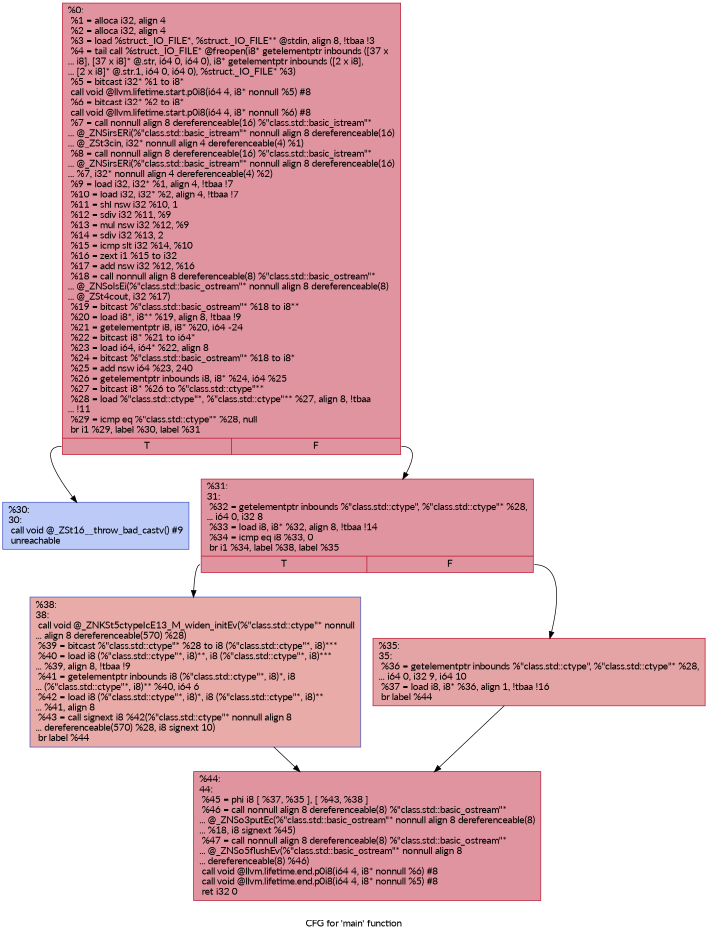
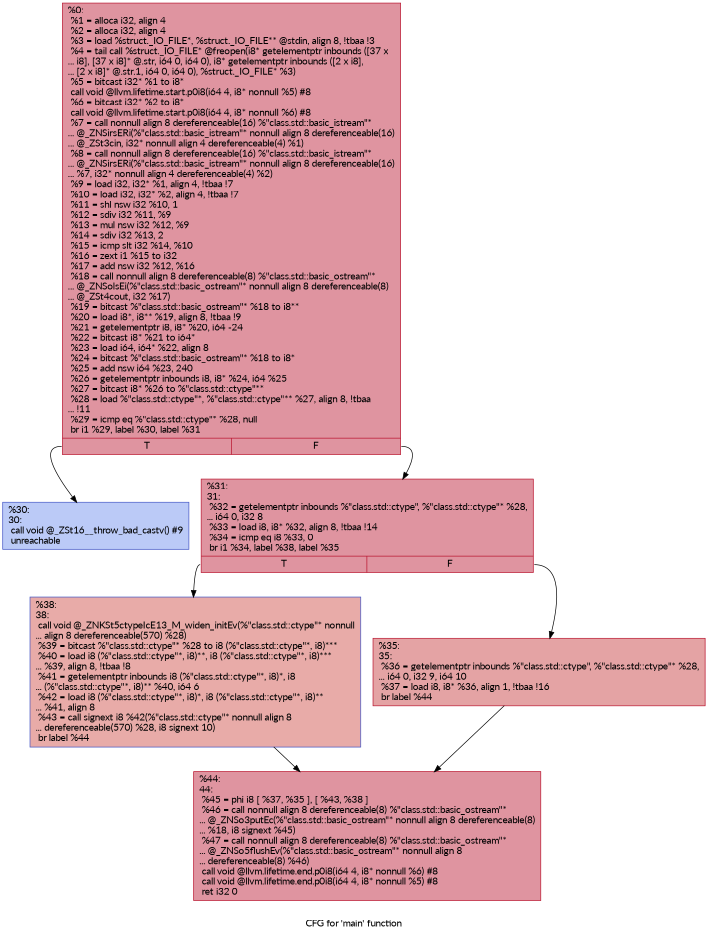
  digraph {
    label="CFG for 'main' function"
    fontname=Lato
    node [color="#b70d28ff" fillcolor="#b70d2870" shape=record style=filled fontname=Lato]
    edge [fontname=Lato]
    n1 [label="{%0:\l  %1 = alloca i32, align 4\l  %2 = alloca i32, align 4\l  %3 = load %struct._IO_FILE*, %struct._IO_FILE** @stdin, align 8, !tbaa !3\l  %4 = tail call %struct._IO_FILE* @freopen(i8* getelementptr inbounds ([37 x\l... i8], [37 x i8]* @.str, i64 0, i64 0), i8* getelementptr inbounds ([2 x i8],\l... [2 x i8]* @.str.1, i64 0, i64 0), %struct._IO_FILE* %3)\l  %5 = bitcast i32* %1 to i8*\l  call void @llvm.lifetime.start.p0i8(i64 4, i8* nonnull %5) #8\l  %6 = bitcast i32* %2 to i8*\l  call void @llvm.lifetime.start.p0i8(i64 4, i8* nonnull %6) #8\l  %7 = call nonnull align 8 dereferenceable(16) %\"class.std::basic_istream\"*\l... @_ZNSirsERi(%\"class.std::basic_istream\"* nonnull align 8 dereferenceable(16)\l... @_ZSt3cin, i32* nonnull align 4 dereferenceable(4) %1)\l  %8 = call nonnull align 8 dereferenceable(16) %\"class.std::basic_istream\"*\l... @_ZNSirsERi(%\"class.std::basic_istream\"* nonnull align 8 dereferenceable(16)\l... %7, i32* nonnull align 4 dereferenceable(4) %2)\l  %9 = load i32, i32* %1, align 4, !tbaa !7\l  %10 = load i32, i32* %2, align 4, !tbaa !7\l  %11 = shl nsw i32 %10, 1\l  %12 = sdiv i32 %11, %9\l  %13 = mul nsw i32 %12, %9\l  %14 = sdiv i32 %13, 2\l  %15 = icmp slt i32 %14, %10\l  %16 = zext i1 %15 to i32\l  %17 = add nsw i32 %12, %16\l  %18 = call nonnull align 8 dereferenceable(8) %\"class.std::basic_ostream\"*\l... @_ZNSolsEi(%\"class.std::basic_ostream\"* nonnull align 8 dereferenceable(8)\l... @_ZSt4cout, i32 %17)\l  %19 = bitcast %\"class.std::basic_ostream\"* %18 to i8**\l  %20 = load i8*, i8** %19, align 8, !tbaa !9\l  %21 = getelementptr i8, i8* %20, i64 -24\l  %22 = bitcast i8* %21 to i64*\l  %23 = load i64, i64* %22, align 8\l  %24 = bitcast %\"class.std::basic_ostream\"* %18 to i8*\l  %25 = add nsw i64 %23, 240\l  %26 = getelementptr inbounds i8, i8* %24, i64 %25\l  %27 = bitcast i8* %26 to %\"class.std::ctype\"**\l  %28 = load %\"class.std::ctype\"*, %\"class.std::ctype\"** %27, align 8, !tbaa\l... !11\l  %29 = icmp eq %\"class.std::ctype\"* %28, null\l  br i1 %29, label %30, label %31\l|{<s0>T|<s1>F}}"]
    n2 [color="#3d50c3ff" fillcolor="#6687ed70" label="{%30:\l30:                                               \l  call void @_ZSt16__throw_bad_castv() #9\l  unreachable\l}"]
    n3 [label="{%31:\l31:                                               \l  %32 = getelementptr inbounds %\"class.std::ctype\", %\"class.std::ctype\"* %28,\l... i64 0, i32 8\l  %33 = load i8, i8* %32, align 8, !tbaa !14\l  %34 = icmp eq i8 %33, 0\l  br i1 %34, label %38, label %35\l|{<s0>T|<s1>F}}"]
-   n4 [color="#3d50c3ff" fillcolor="#cc403a70" label="{%38:\l38:                                               \l  call void @_ZNKSt5ctypeIcE13_M_widen_initEv(%\"class.std::ctype\"* nonnull\l... align 8 dereferenceable(570) %28)\l  %39 = bitcast %\"class.std::ctype\"* %28 to i8 (%\"class.std::ctype\"*, i8)***\l  %40 = load i8 (%\"class.std::ctype\"*, i8)**, i8 (%\"class.std::ctype\"*, i8)***\l... %39, align 8, !tbaa !9\l  %41 = getelementptr inbounds i8 (%\"class.std::ctype\"*, i8)*, i8\l... (%\"class.std::ctype\"*, i8)** %40, i64 6\l  %42 = load i8 (%\"class.std::ctype\"*, i8)*, i8 (%\"class.std::ctype\"*, i8)**\l... %41, align 8\l  %43 = call signext i8 %42(%\"class.std::ctype\"* nonnull align 8\l... dereferenceable(570) %28, i8 signext 10)\l  br label %44\l}"]
+   n4 [color="#3d50c3ff" fillcolor="#cc403a70" label="{%38:\l38:                                               \l  call void @_ZNKSt5ctypeIcE13_M_widen_initEv(%\"class.std::ctype\"* nonnull\l... align 8 dereferenceable(570) %28)\l  %39 = bitcast %\"class.std::ctype\"* %28 to i8 (%\"class.std::ctype\"*, i8)***\l  %40 = load i8 (%\"class.std::ctype\"*, i8)**, i8 (%\"class.std::ctype\"*, i8)***\l... %39, align 8, !tbaa !8\l  %41 = getelementptr inbounds i8 (%\"class.std::ctype\"*, i8)*, i8\l... (%\"class.std::ctype\"*, i8)** %40, i64 6\l  %42 = load i8 (%\"class.std::ctype\"*, i8)*, i8 (%\"class.std::ctype\"*, i8)**\l... %41, align 8\l  %43 = call signext i8 %42(%\"class.std::ctype\"* nonnull align 8\l... dereferenceable(570) %28, i8 signext 10)\l  br label %44\l}"]
    n5 [fillcolor="#c32e3170" label="{%35:\l35:                                               \l  %36 = getelementptr inbounds %\"class.std::ctype\", %\"class.std::ctype\"* %28,\l... i64 0, i32 9, i64 10\l  %37 = load i8, i8* %36, align 1, !tbaa !16\l  br label %44\l}"]
    n6 [label="{%44:\l44:                                               \l  %45 = phi i8 [ %37, %35 ], [ %43, %38 ]\l  %46 = call nonnull align 8 dereferenceable(8) %\"class.std::basic_ostream\"*\l... @_ZNSo3putEc(%\"class.std::basic_ostream\"* nonnull align 8 dereferenceable(8)\l... %18, i8 signext %45)\l  %47 = call nonnull align 8 dereferenceable(8) %\"class.std::basic_ostream\"*\l... @_ZNSo5flushEv(%\"class.std::basic_ostream\"* nonnull align 8\l... dereferenceable(8) %46)\l  call void @llvm.lifetime.end.p0i8(i64 4, i8* nonnull %6) #8\l  call void @llvm.lifetime.end.p0i8(i64 4, i8* nonnull %5) #8\l  ret i32 0\l}"]
    n1 -> n2 [tailport=s0]
    n1 -> n3 [tailport=s1]
    n3 -> n4 [tailport=s0]
    n3 -> n5 [tailport=s1]
    n4 -> n6
    n5 -> n6
  }
